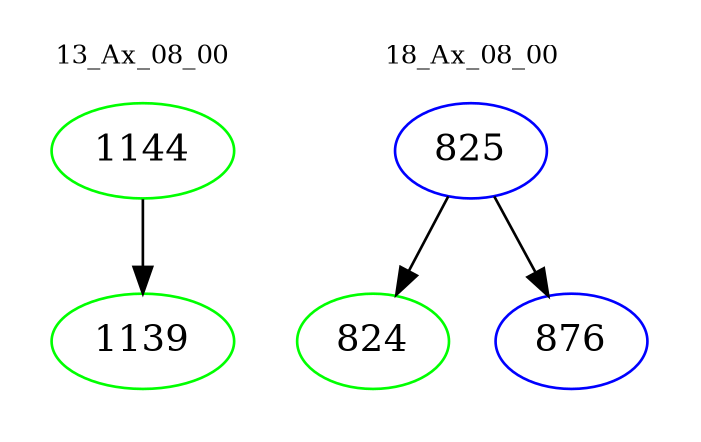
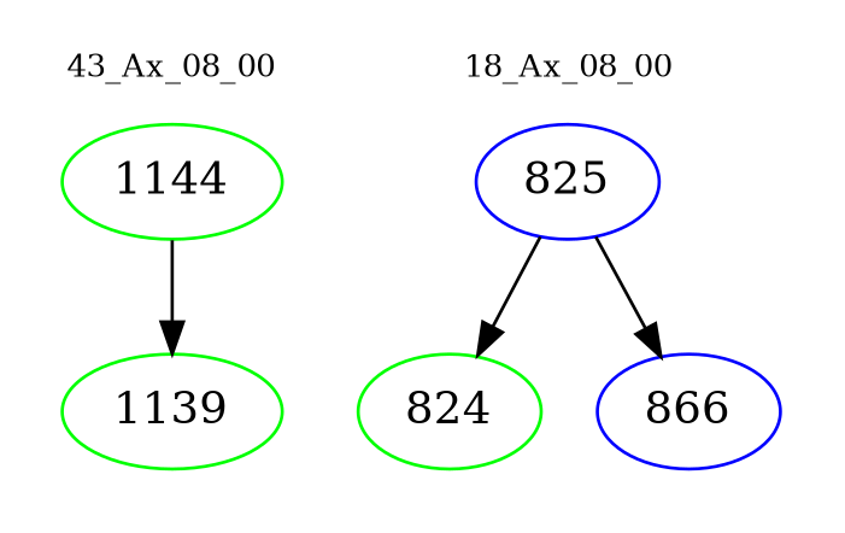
  digraph {
    node [color=green]
    edge [color=black]
    n1 [label=1144]
    n2 [label=1139]
    n3 [color=blue label=825]
    n4 [label=824]
-   n5 [color=blue label=876]
+   n5 [color=blue label=866]
    subgraph cluster_1 {
      color=white
      fontsize=10
-     label="13_Ax_08_00"
+     label="43_Ax_08_00"
      n1
      n2
    }
    subgraph cluster_2 {
      color=white
      fontsize=10
      label="18_Ax_08_00"
      n3
      n4
      n5
    }
    n1 -> n2
    n3 -> n4
    n3 -> n5
  }
